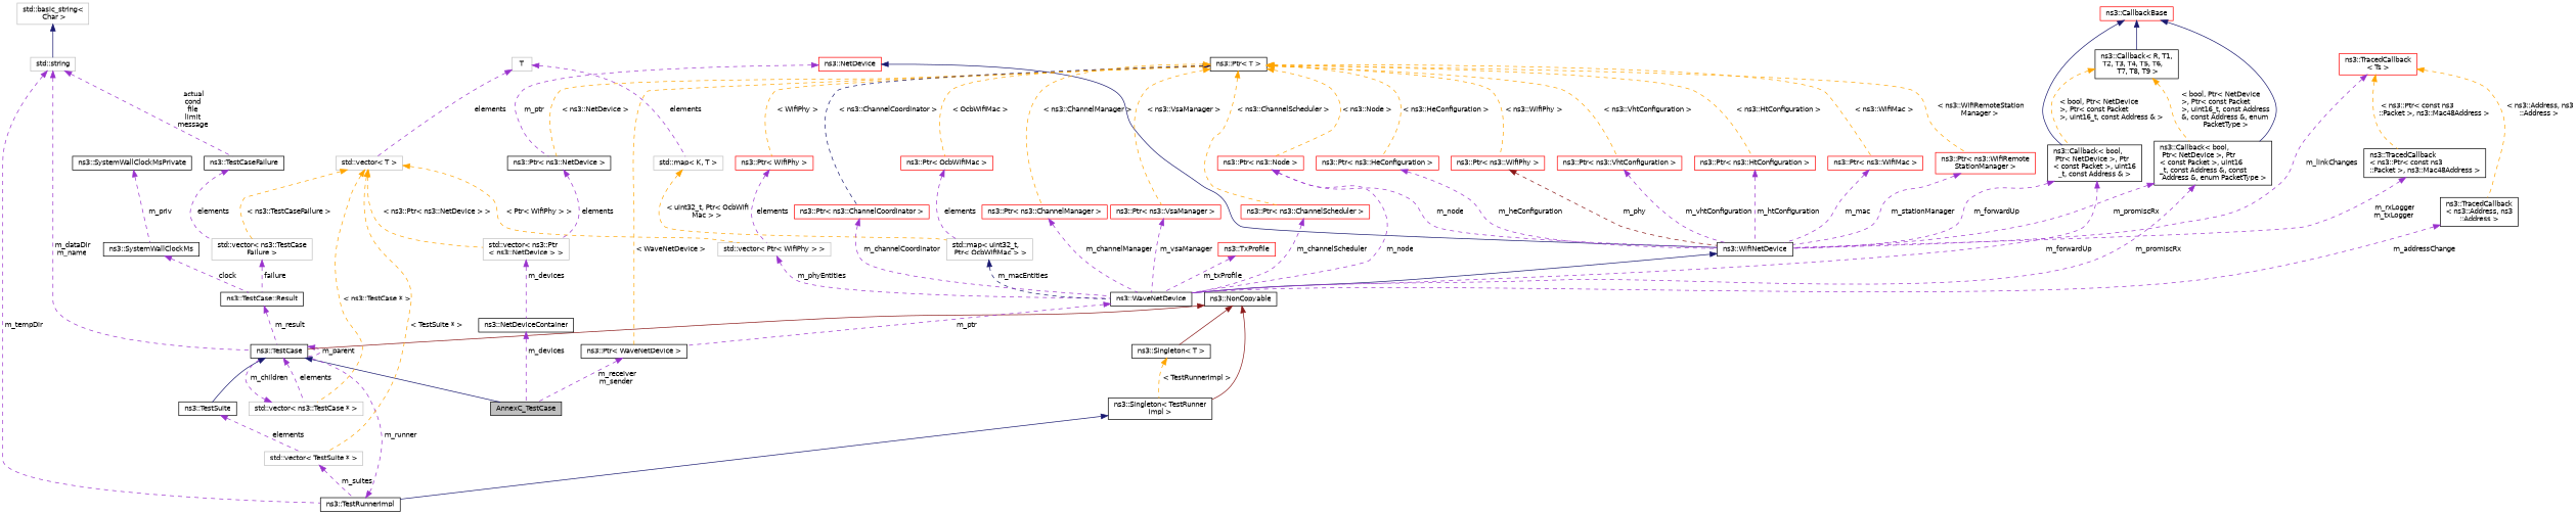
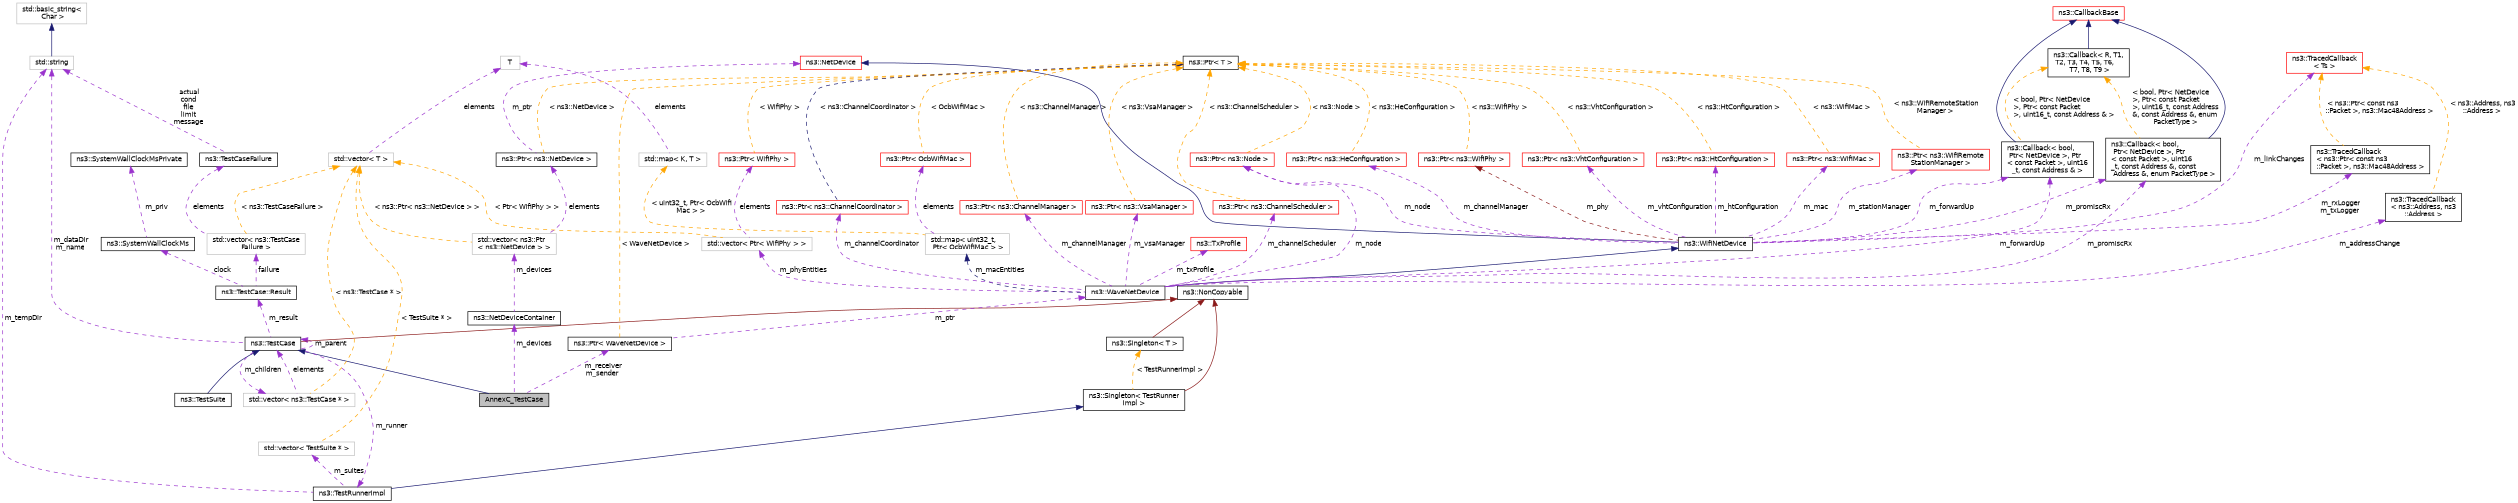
  digraph {
    fontname="DejaVu Sans"
    rankdir=TB
    node [color=black fillcolor=white fontname="DejaVu Sans" fontsize=10 shape=record style=filled]
    edge [color=darkorchid3 dir=back fontname="DejaVu Sans" fontsize=10 labelfontname=Helvetica labelfontsize=10 style=dashed]
    n1 [fillcolor=grey75 fontcolor=black height=0.2 label=AnnexC_TestCase width=0.4]
    n2 [height=0.2 label="ns3::TestCase" width=0.4]
    n3 [color=grey75 height=0.2 label="std::vector\< ns3::TestCase * \>" width=0.4]
    n4 [height=0.2 label="ns3::TestSuite" width=0.4]
    n5 [color=grey75 height=0.2 label="std::vector\< TestSuite * \>" width=0.4]
    n6 [height=0.2 label="ns3::NonCopyable" width=0.4]
    n7 [height=0.2 label="ns3::Singleton\< TestRunner\lImpl \>" width=0.4]
    n8 [height=0.2 label="ns3::Singleton\< T \>" width=0.4]
    n9 [height=0.2 label="ns3::TestRunnerImpl" width=0.4]
    n10 [color=grey75 height=0.2 label="std::vector\< T \>" width=0.4]
    n11 [color=grey75 height=0.2 label="std::vector\< ns3::TestCase\lFailure \>" width=0.4]
    n12 [color=grey75 height=0.2 label="std::vector\< ns3::Ptr\l\< ns3::NetDevice \> \>" width=0.4]
    n13 [color=grey75 height=0.2 label="std::vector\< Ptr\< WifiPhy \> \>" width=0.4]
    n14 [height=0.2 label="ns3::TestCase::Result" width=0.4]
    n15 [height=0.2 label="ns3::NetDeviceContainer" width=0.4]
    n16 [height=0.2 label="ns3::WaveNetDevice" width=0.4]
    n17 [color=grey75 height=0.2 label=T width=0.4]
    n18 [color=grey75 height=0.2 label="std::map\< K, T \>" width=0.4]
    n19 [color=grey75 height=0.2 label="std::map\< uint32_t,\l Ptr\< OcbWifiMac \> \>" width=0.4]
    n20 [color=grey75 height=0.2 label="std::string" width=0.4]
    n21 [height=0.2 label="ns3::TestCaseFailure" width=0.4]
    n22 [color=grey75 height=0.2 label="std::basic_string\<\l Char \>" width=0.4]
    n23 [height=0.2 label="ns3::SystemWallClockMs" width=0.4]
    n24 [height=0.2 label="ns3::SystemWallClockMsPrivate" width=0.4]
    n25 [height=0.2 label="ns3::Ptr\< ns3::NetDevice \>" width=0.4]
    n26 [color=red height=0.2 label="ns3::NetDevice" width=0.4]
    n27 [height=0.2 label="ns3::WifiNetDevice" width=0.4]
    n28 [height=0.2 label="ns3::Ptr\< T \>" width=0.4]
    n29 [height=0.2 label="ns3::Ptr\< WaveNetDevice \>" width=0.4]
    n30 [color=red height=0.2 label="ns3::Ptr\< ns3::WifiMac \>" width=0.4]
    n31 [color=red height=0.2 label="ns3::Ptr\< ns3::HtConfiguration \>" width=0.4]
    n32 [color=red height=0.2 label="ns3::Ptr\< ns3::WifiRemote\lStationManager \>" width=0.4]
    n33 [color=red height=0.2 label="ns3::Ptr\< ns3::Node \>" width=0.4]
    n34 [color=red height=0.2 label="ns3::Ptr\< ns3::HeConfiguration \>" width=0.4]
    n35 [color=red height=0.2 label="ns3::Ptr\< ns3::WifiPhy \>" width=0.4]
    n36 [color=red height=0.2 label="ns3::Ptr\< ns3::VhtConfiguration \>" width=0.4]
    n37 [color=red height=0.2 label="ns3::Ptr\< OcbWifiMac \>" width=0.4]
    n38 [color=red height=0.2 label="ns3::Ptr\< WifiPhy \>" width=0.4]
    n39 [color=red height=0.2 label="ns3::Ptr\< ns3::ChannelCoordinator \>" width=0.4]
    n40 [color=red height=0.2 label="ns3::Ptr\< ns3::ChannelManager \>" width=0.4]
    n41 [color=red height=0.2 label="ns3::Ptr\< ns3::VsaManager \>" width=0.4]
    n42 [color=red height=0.2 label="ns3::Ptr\< ns3::ChannelScheduler \>" width=0.4]
    n43 [height=0.2 label="ns3::TracedCallback\l\< ns3::Ptr\< const ns3\l::Packet \>, ns3::Mac48Address \>" width=0.4]
    n44 [color=red height=0.2 label="ns3::TracedCallback\l\< Ts \>" width=0.4]
    n45 [height=0.2 label="ns3::TracedCallback\l\< ns3::Address, ns3\l::Address \>" width=0.4]
    n46 [height=0.2 label="ns3::Callback\< bool,\l Ptr\< NetDevice \>, Ptr\l\< const Packet \>, uint16\l_t, const Address &, const\l Address &, enum PacketType \>" width=0.4]
    n47 [color=red height=0.2 label="ns3::CallbackBase" width=0.4]
    n48 [height=0.2 label="ns3::Callback\< R, T1,\l T2, T3, T4, T5, T6,\l T7, T8, T9 \>" width=0.4]
    n49 [height=0.2 label="ns3::Callback\< bool,\l Ptr\< NetDevice \>, Ptr\l\< const Packet \>, uint16\l_t, const Address & \>" width=0.4]
    n50 [color=red height=0.2 label="ns3::TxProfile" width=0.4]
    n2 -> n1 [color=midnightblue style=solid]
    n2 -> n2 [label=" m_parent"]
    n2 -> n3 [label=" elements"]
    n2 -> n4 [color=midnightblue style=solid]
    n3 -> n2 [label=" m_children"]
-   n4 -> n5 [label=" elements"]
    n5 -> n9 [label=" m_suites"]
    n6 -> n2 [color=firebrick4 style=solid]
    n6 -> n7 [color=firebrick4 style=solid]
    n6 -> n8 [color=firebrick4 style=solid]
    n7 -> n9 [color=midnightblue style=solid]
    n8 -> n7 [color=orange label=" \< TestRunnerImpl \>"]
    n9 -> n2 [label=" m_runner"]
    n10 -> n3 [color=orange label=" \< ns3::TestCase * \>"]
    n10 -> n5 [color=orange label=" \< TestSuite * \>"]
    n10 -> n11 [color=orange label=" \< ns3::TestCaseFailure \>"]
    n10 -> n12 [color=orange label=" \< ns3::Ptr\< ns3::NetDevice \> \>"]
    n10 -> n13 [color=orange label=" \< Ptr\< WifiPhy \> \>"]
    n11 -> n14 [label=" failure"]
    n12 -> n15 [label=" m_devices"]
    n13 -> n16 [label=" m_phyEntities"]
    n14 -> n2 [label=" m_result"]
    n15 -> n1 [label=" m_devices"]
    n16 -> n29 [label=" m_ptr"]
    n17 -> n10 [label=" elements"]
    n17 -> n18 [label=" elements"]
    n18 -> n19 [color=orange label=" \< uint32_t, Ptr\< OcbWifi\lMac \> \>"]
    n19 -> n16 [color=midnightblue label=" m_macEntities"]
    n20 -> n2 [label=" m_dataDir\nm_name"]
    n20 -> n9 [label=" m_tempDir"]
    n20 -> n21 [label=" actual\ncond\nfile\nlimit\nmessage"]
    n21 -> n11 [label=" elements"]
    n22 -> n20 [color=midnightblue style=solid]
    n23 -> n14 [label=" clock"]
    n24 -> n23 [label=" m_priv"]
    n25 -> n12 [label=" elements"]
    n26 -> n25 [label=" m_ptr"]
    n26 -> n27 [color=midnightblue style=solid]
    n27 -> n16 [color=midnightblue style=solid]
    n28 -> n25 [color=orange label=" \< ns3::NetDevice \>"]
    n28 -> n29 [color=orange label=" \< WaveNetDevice \>"]
    n28 -> n30 [color=orange label=" \< ns3::WifiMac \>"]
    n28 -> n31 [color=orange label=" \< ns3::HtConfiguration \>"]
    n28 -> n32 [color=orange label=" \< ns3::WifiRemoteStation\lManager \>"]
    n28 -> n33 [color=orange label=" \< ns3::Node \>"]
    n28 -> n34 [color=orange label=" \< ns3::HeConfiguration \>"]
    n28 -> n35 [color=orange label=" \< ns3::WifiPhy \>"]
    n28 -> n36 [color=orange label=" \< ns3::VhtConfiguration \>"]
    n28 -> n37 [color=orange label=" \< OcbWifiMac \>"]
    n28 -> n38 [color=orange label=" \< WifiPhy \>"]
    n28 -> n39 [color=midnightblue label=" \< ns3::ChannelCoordinator \>"]
    n28 -> n40 [color=orange label=" \< ns3::ChannelManager \>"]
    n28 -> n41 [color=orange label=" \< ns3::VsaManager \>"]
    n28 -> n42 [color=orange label=" \< ns3::ChannelScheduler \>"]
    n29 -> n1 [label=" m_receiver\nm_sender"]
    n30 -> n27 [label=" m_mac"]
    n31 -> n27 [label=" m_htConfiguration"]
    n32 -> n27 [label=" m_stationManager"]
    n33 -> n16 [label=" m_node"]
    n33 -> n27 [label=" m_node"]
-   n34 -> n27 [label=" m_heConfiguration"]
+   n34 -> n27 [label=" m_channelManager"]
    n35 -> n27 [color=firebrick4 label=" m_phy"]
    n36 -> n27 [label=" m_vhtConfiguration"]
    n37 -> n19 [label=" elements"]
    n38 -> n13 [label=" elements"]
    n39 -> n16 [label=" m_channelCoordinator"]
    n40 -> n16 [label=" m_channelManager"]
    n41 -> n16 [label=" m_vsaManager"]
    n42 -> n16 [label=" m_channelScheduler"]
    n43 -> n27 [label=" m_rxLogger\nm_txLogger"]
    n44 -> n27 [label=" m_linkChanges"]
    n44 -> n43 [color=orange label=" \< ns3::Ptr\< const ns3\l::Packet \>, ns3::Mac48Address \>"]
    n44 -> n45 [color=orange label=" \< ns3::Address, ns3\l::Address \>"]
    n45 -> n16 [label=" m_addressChange"]
    n46 -> n16 [label=" m_promiscRx"]
    n46 -> n27 [label=" m_promiscRx"]
    n47 -> n46 [color=midnightblue style=solid]
    n47 -> n48 [color=midnightblue style=solid]
    n47 -> n49 [color=midnightblue style=solid]
    n48 -> n46 [color=orange label=" \< bool, Ptr\< NetDevice\l \>, Ptr\< const Packet\l \>, uint16_t, const Address\l &, const Address &, enum\l PacketType \>"]
    n48 -> n49 [color=orange label=" \< bool, Ptr\< NetDevice\l \>, Ptr\< const Packet\l \>, uint16_t, const Address & \>"]
    n49 -> n16 [label=" m_forwardUp"]
    n49 -> n27 [label=" m_forwardUp"]
    n50 -> n16 [label=" m_txProfile"]
  }
